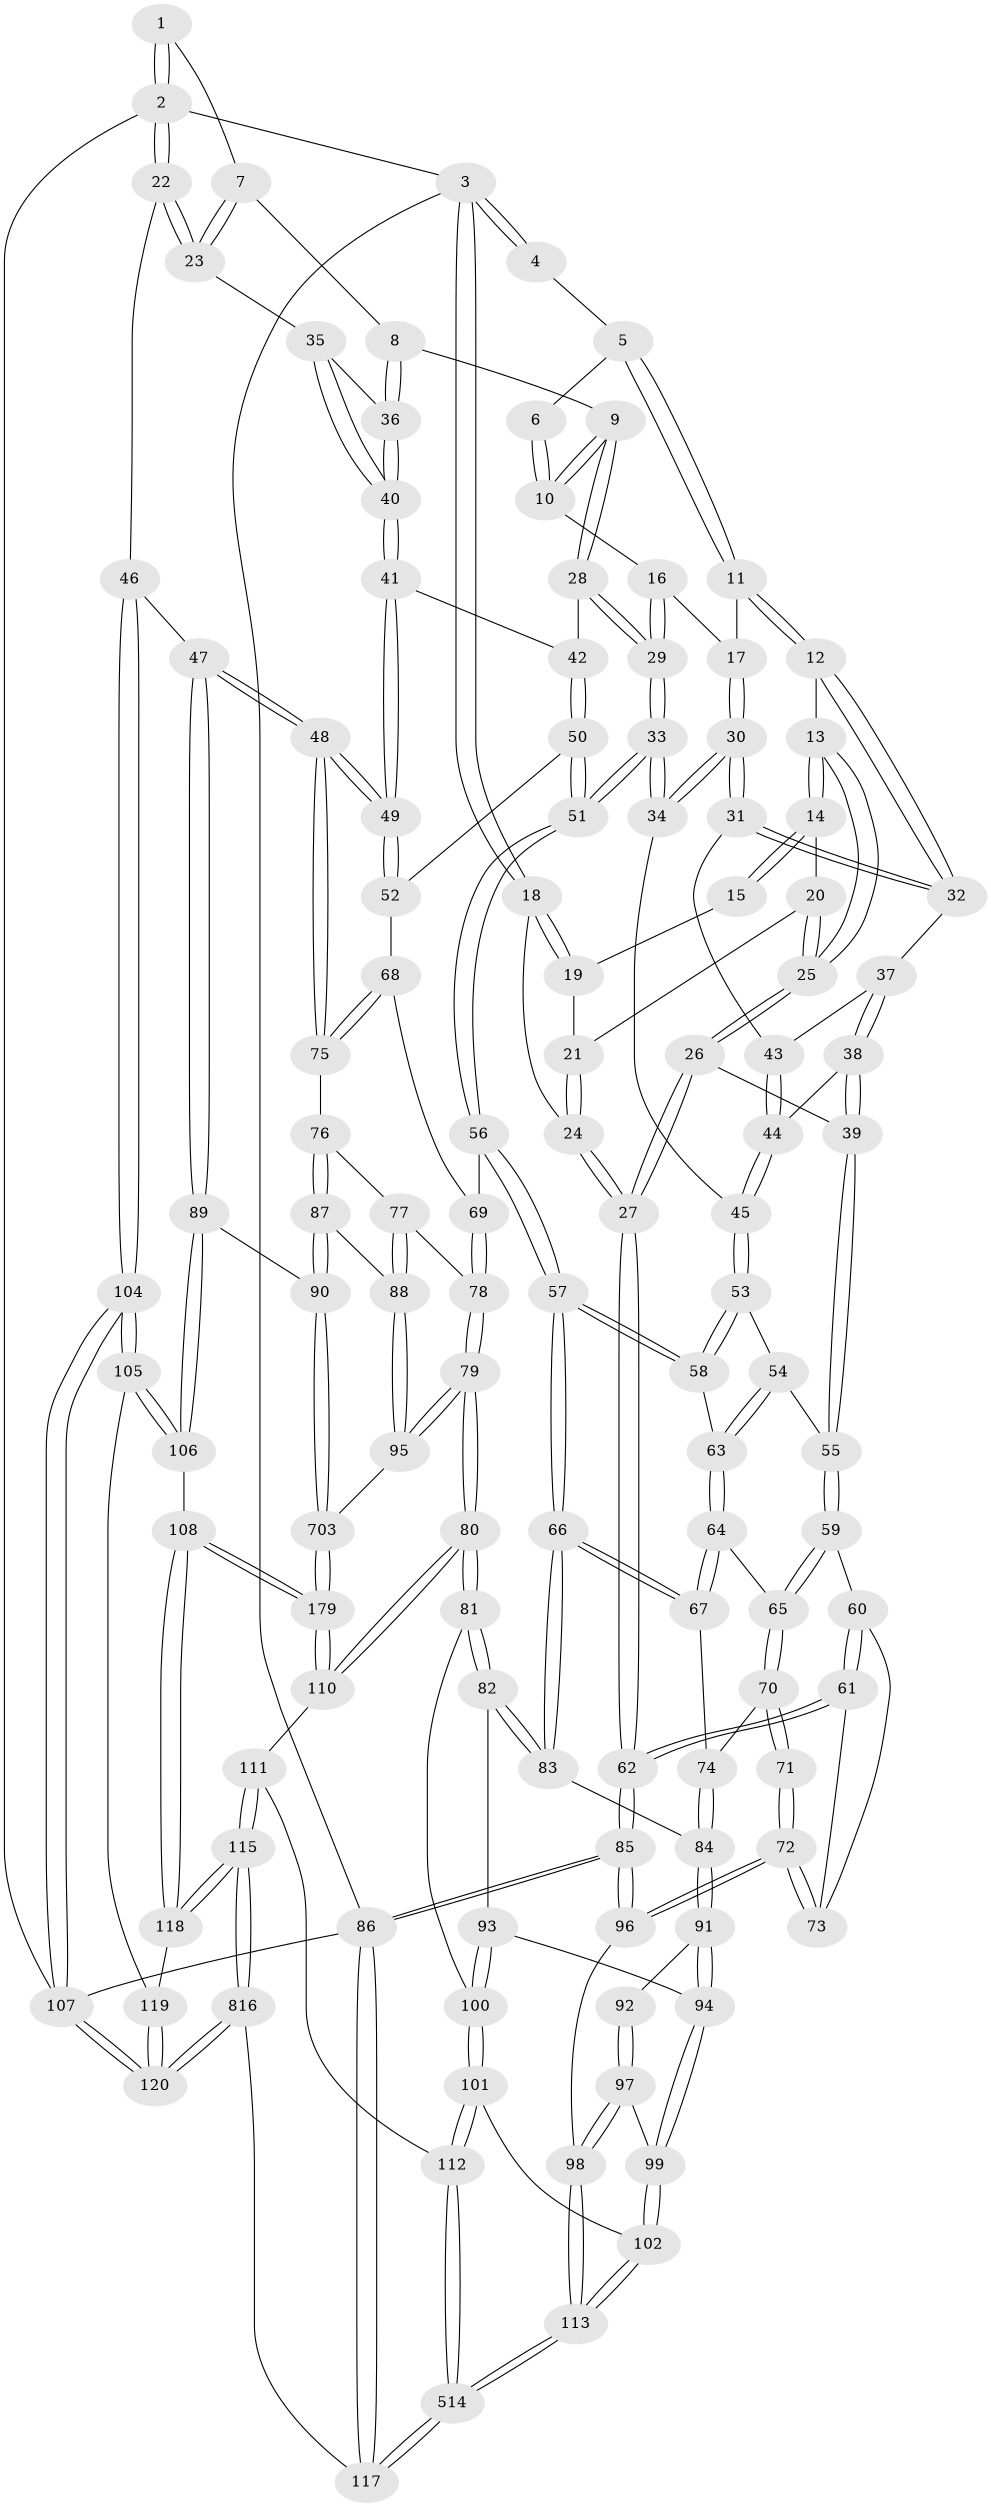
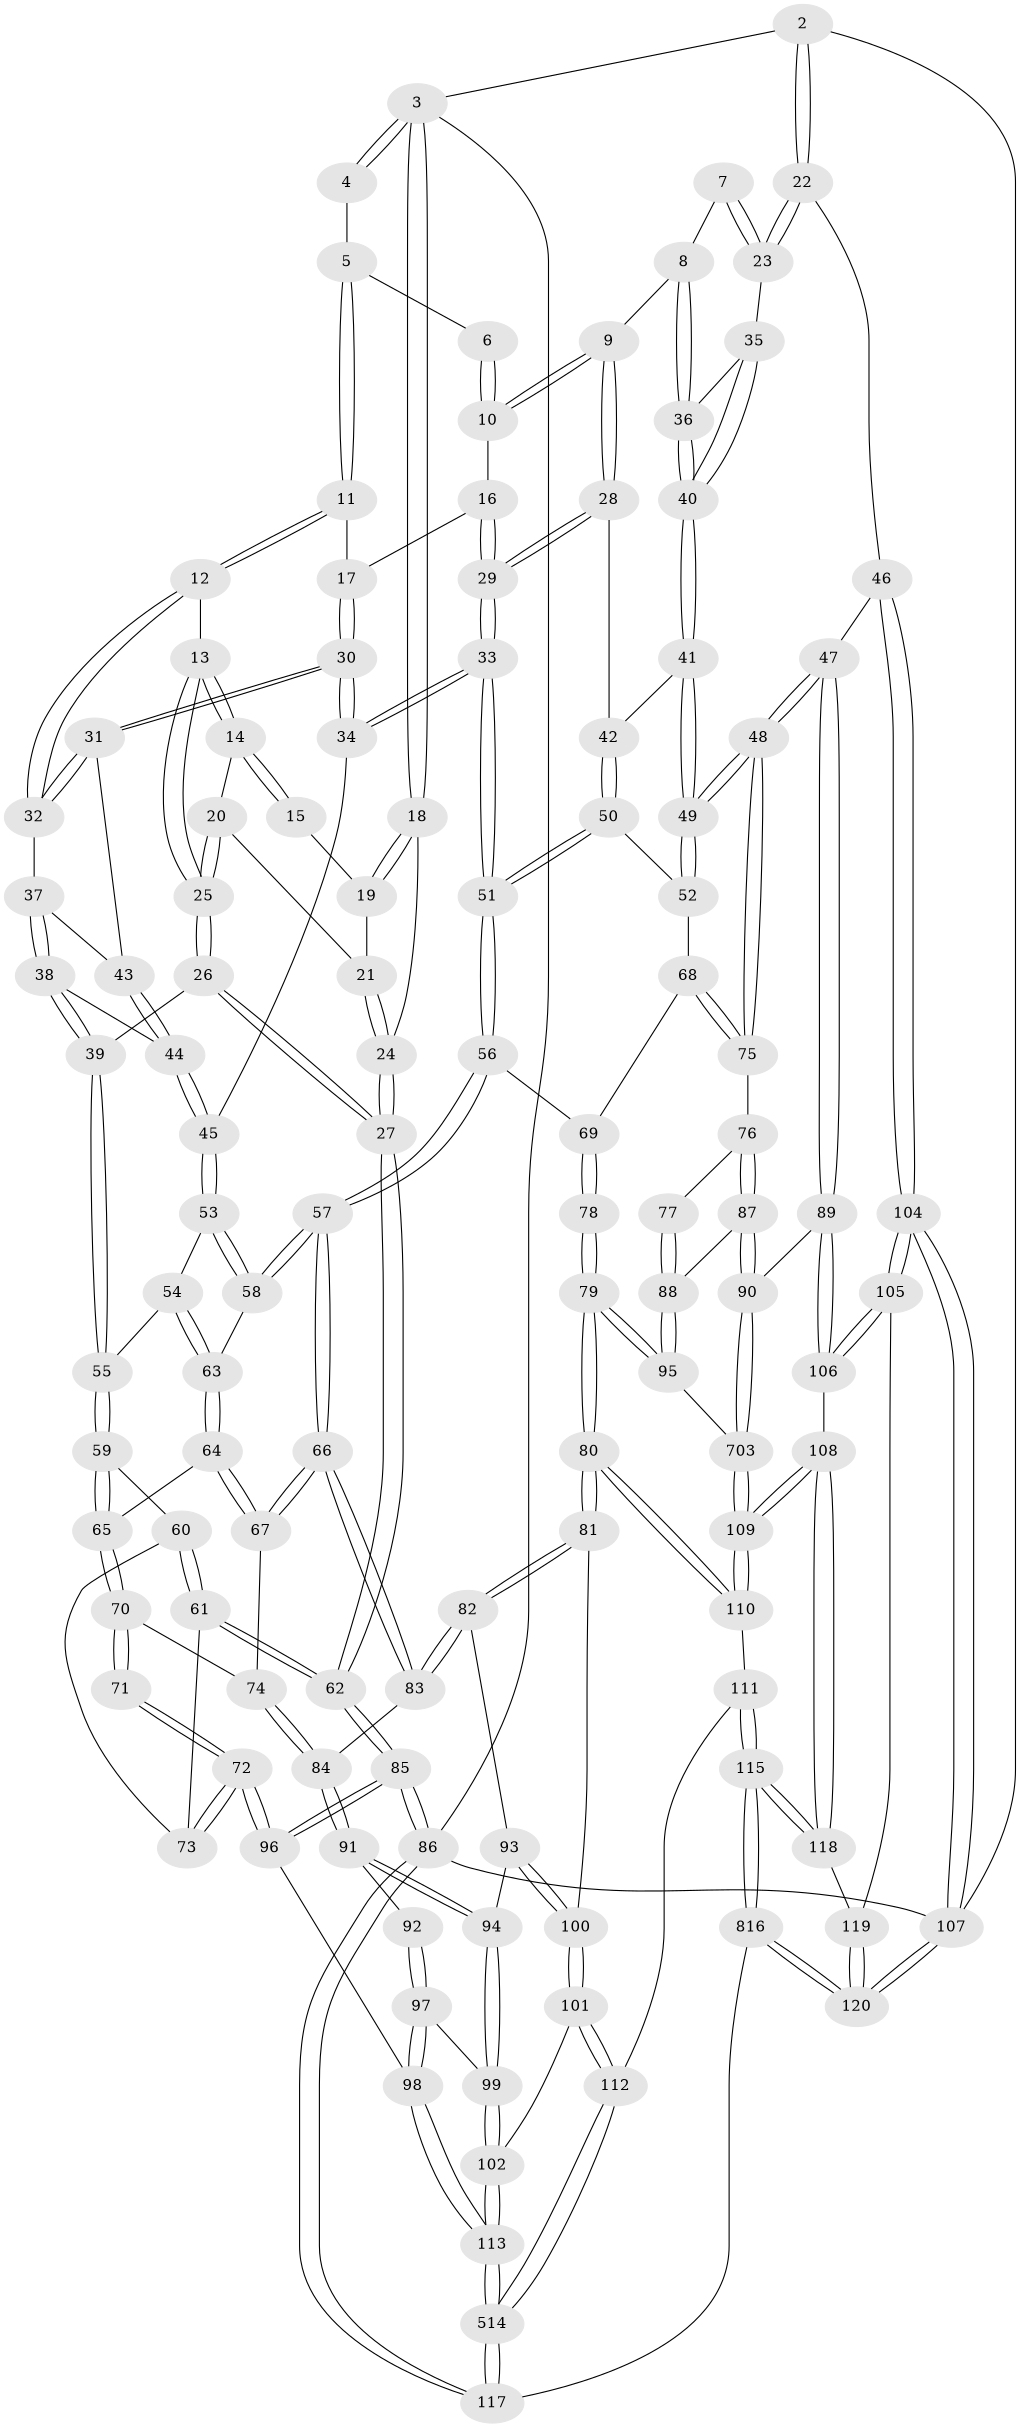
  graph {
    node [color=gray90 style=filled]
-   1
    2
    7
    3
    22
    107
    8
    23
    4
    18
    86
    46
    120
    5
    19
    24
    117
    6
    11
    15
    10
    12
    17
    16
    9
    36
    35
    28
    40
    29
    42
    13
    32
    30
    14
    25
    37
    20
    26
    21
    33
    31
    34
    27
    47
    104
    62
    39
    55
    85
    50
    51
    43
    45
    44
    38
    56
    53
    41
    59
    49
    52
    54
    58
    48
    89
    105
    75
    90
    106
    76
    68
    57
    69
    63
    64
    60
    65
    66
    78
    67
    83
    61
    73
    70
    96
    74
    71
    84
    79
    72
    92
    97
    98
    91
    77
    87
    88
    95
    80
    81
    110
    n103 [label=703]
    82
    100
    111
    93
    101
    94
    108
-   109 [label=179]
+   109
    99
    102
    113
    n115 [label=514]
    112
    119
    118
    115
    n120 [label=816]
-   1 -- 2
-   1 -- 2
-   1 -- 7
    2 -- 3
    2 -- 22
    2 -- 22
    2 -- 107
    7 -- 8
    7 -- 23
    7 -- 23
    3 -- 4
    3 -- 4
    3 -- 18
    3 -- 18
    3 -- 86
    22 -- 23
    22 -- 23
    22 -- 46
    107 -- 120
    107 -- 120
    8 -- 9
    8 -- 36
    8 -- 36
    23 -- 35
    4 -- 5
    18 -- 19
    18 -- 19
    18 -- 24
    86 -- 107
    86 -- 117
    86 -- 117
    46 -- 47
    46 -- 104
    46 -- 104
    5 -- 6
    5 -- 11
    5 -- 11
    19 -- 21
    24 -- 27
    24 -- 27
    6 -- 10
    6 -- 10
    11 -- 12
    11 -- 12
    11 -- 17
    15 -- 19
    10 -- 16
    12 -- 13
    12 -- 32
    12 -- 32
    17 -- 30
    17 -- 30
    16 -- 17
    16 -- 29
    16 -- 29
    9 -- 10
    9 -- 10
    9 -- 28
    9 -- 28
    36 -- 40
    36 -- 40
    35 -- 36
    35 -- 40
    35 -- 40
    28 -- 29
    28 -- 29
    28 -- 42
    40 -- 41
    40 -- 41
    29 -- 33
    29 -- 33
    42 -- 50
    42 -- 50
    13 -- 14
    13 -- 14
    13 -- 25
    13 -- 25
    32 -- 37
    30 -- 31
    30 -- 31
    30 -- 34
    30 -- 34
    14 -- 15
    14 -- 15
    14 -- 20
    25 -- 26
    25 -- 26
    37 -- 43
    37 -- 38
    37 -- 38
    20 -- 25
    20 -- 25
    20 -- 21
    26 -- 27
    26 -- 27
    26 -- 39
    21 -- 24
    21 -- 24
    33 -- 34
    33 -- 34
    33 -- 51
    33 -- 51
    31 -- 32
    31 -- 32
    31 -- 43
    34 -- 45
    27 -- 62
    27 -- 62
    47 -- 48
    47 -- 48
    47 -- 89
    47 -- 89
    104 -- 107
    104 -- 107
    104 -- 105
    104 -- 105
    62 -- 85
    62 -- 85
    39 -- 55
    39 -- 55
    55 -- 59
    55 -- 59
    85 -- 86
    85 -- 86
    85 -- 96
    85 -- 96
    50 -- 51
    50 -- 51
    50 -- 52
    51 -- 56
    51 -- 56
    43 -- 44
    43 -- 44
    45 -- 53
    45 -- 53
    44 -- 45
    44 -- 45
    38 -- 39
    38 -- 39
    38 -- 44
    56 -- 57
    56 -- 57
    56 -- 69
    53 -- 54
    53 -- 58
    53 -- 58
    41 -- 42
    41 -- 49
    41 -- 49
    59 -- 60
    59 -- 65
    59 -- 65
    49 -- 52
    49 -- 52
    52 -- 68
    54 -- 55
    54 -- 63
    54 -- 63
    58 -- 63
    48 -- 49
    48 -- 49
    48 -- 75
    48 -- 75
    89 -- 90
    89 -- 106
    89 -- 106
    105 -- 106
    105 -- 106
    105 -- 119
    75 -- 76
    90 -- n103
    90 -- n103
    106 -- 108
    76 -- 77
    76 -- 87
    76 -- 87
    68 -- 75
    68 -- 75
    68 -- 69
    57 -- 58
    57 -- 58
    57 -- 66
    57 -- 66
    69 -- 78
    69 -- 78
    63 -- 64
    63 -- 64
    64 -- 65
    64 -- 67
    64 -- 67
    60 -- 61
    60 -- 61
    60 -- 73
    65 -- 70
    65 -- 70
    66 -- 67
    66 -- 67
    66 -- 83
    66 -- 83
    78 -- 79
    78 -- 79
    67 -- 74
    83 -- 84
    61 -- 62
    61 -- 62
    61 -- 73
    70 -- 74
    70 -- 71
    70 -- 71
    96 -- 98
    74 -- 84
    74 -- 84
    71 -- 72
    71 -- 72
    84 -- 91
    84 -- 91
    79 -- 95
    79 -- 95
    79 -- 80
    79 -- 80
    72 -- 73
    72 -- 73
    72 -- 96
    72 -- 96
    92 -- 97
    92 -- 97
    97 -- 98
    97 -- 98
    97 -- 99
    98 -- 113
    98 -- 113
    91 -- 92
    91 -- 94
    91 -- 94
-   77 -- 78
    77 -- 88
    77 -- 88
    87 -- 90
    87 -- 90
    87 -- 88
    88 -- 95
    88 -- 95
    95 -- n103
    80 -- 81
    80 -- 81
    80 -- 110
    80 -- 110
    81 -- 82
    81 -- 82
    81 -- 100
    110 -- 111
    n103 -- 109
    n103 -- 109
    82 -- 83
    82 -- 83
    82 -- 93
    100 -- 101
    100 -- 101
    111 -- 112
    111 -- 115
    111 -- 115
    93 -- 100
    93 -- 100
    93 -- 94
    101 -- 102
    101 -- 112
    101 -- 112
    94 -- 99
    94 -- 99
    108 -- 109
    108 -- 109
    108 -- 118
    108 -- 118
    109 -- 110
    109 -- 110
    99 -- 102
    99 -- 102
    102 -- 113
    102 -- 113
    113 -- n115
    113 -- n115
    n115 -- 117
    n115 -- 117
    112 -- n115
    112 -- n115
    119 -- 120
    119 -- 120
    118 -- 119
    115 -- 118
    115 -- 118
    115 -- n120
    115 -- n120
    n120 -- 120
    n120 -- 120
    n120 -- 117
  }
